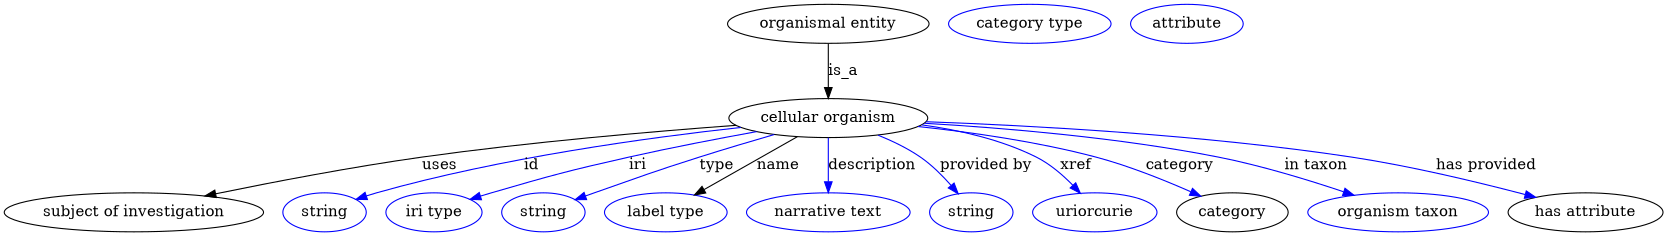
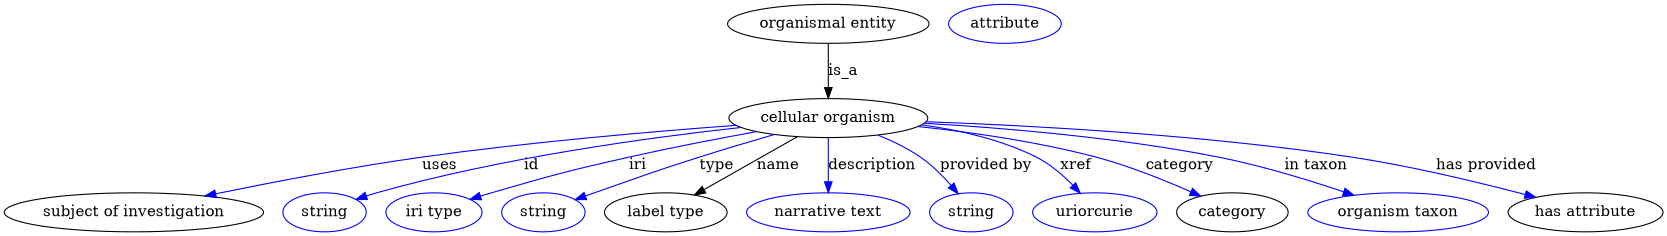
  digraph {
    node [color=blue]
    edge [color=blue style=solid]
    n1 [height=0.5 label="cellular organism" width=2.5456 color=""]
    "subject of investigation" [height=0.5 width=3.3219 color=""]
    n3 [height=0.5 label=string width=1.0652]
    n4 [height=0.5 label="iri type" width=1.2277]
    n5 [height=0.5 label=string width=1.0652]
-   n6 [height=0.5 label="label type" width=1.5707]
+   n6 [color=black height=0.5 label="label type" width=1.5707]
    n7 [height=0.5 label="narrative text" width=2.0943]
    n8 [height=0.5 label=string width=1.0652]
    n9 [height=0.5 label=uriorcurie width=1.5887]
    category [height=0.5 width=1.4263 color=""]
    n11 [height=0.5 label="organism taxon" width=2.3109]
    "has attribute" [height=0.5 width=1.9859 color=""]
    "organismal entity" [height=0.5 width=2.5817 color=""]
-   n14 [height=0.5 label="category type" width=2.0762]
    n15 [height=0.5 label=attribute width=1.4443]
-   n1 -> "subject of investigation" [label=uses color="" style=""]
+   n1 -> "subject of investigation" [label=uses style=""]
    n1 -> n3 [label=id]
    n1 -> n4 [label=iri]
    n1 -> n5 [label=type]
    n1 -> n6 [color=black label=name]
    n1 -> n7 [label=description]
    n1 -> n8 [label="provided by"]
    n1 -> n9 [label=xref]
    n1 -> category [label=category]
    n1 -> n11 [label="in taxon"]
    n1 -> "has attribute" [label="has provided"]
    "organismal entity" -> n1 [label=is_a color="" style=""]
  }
